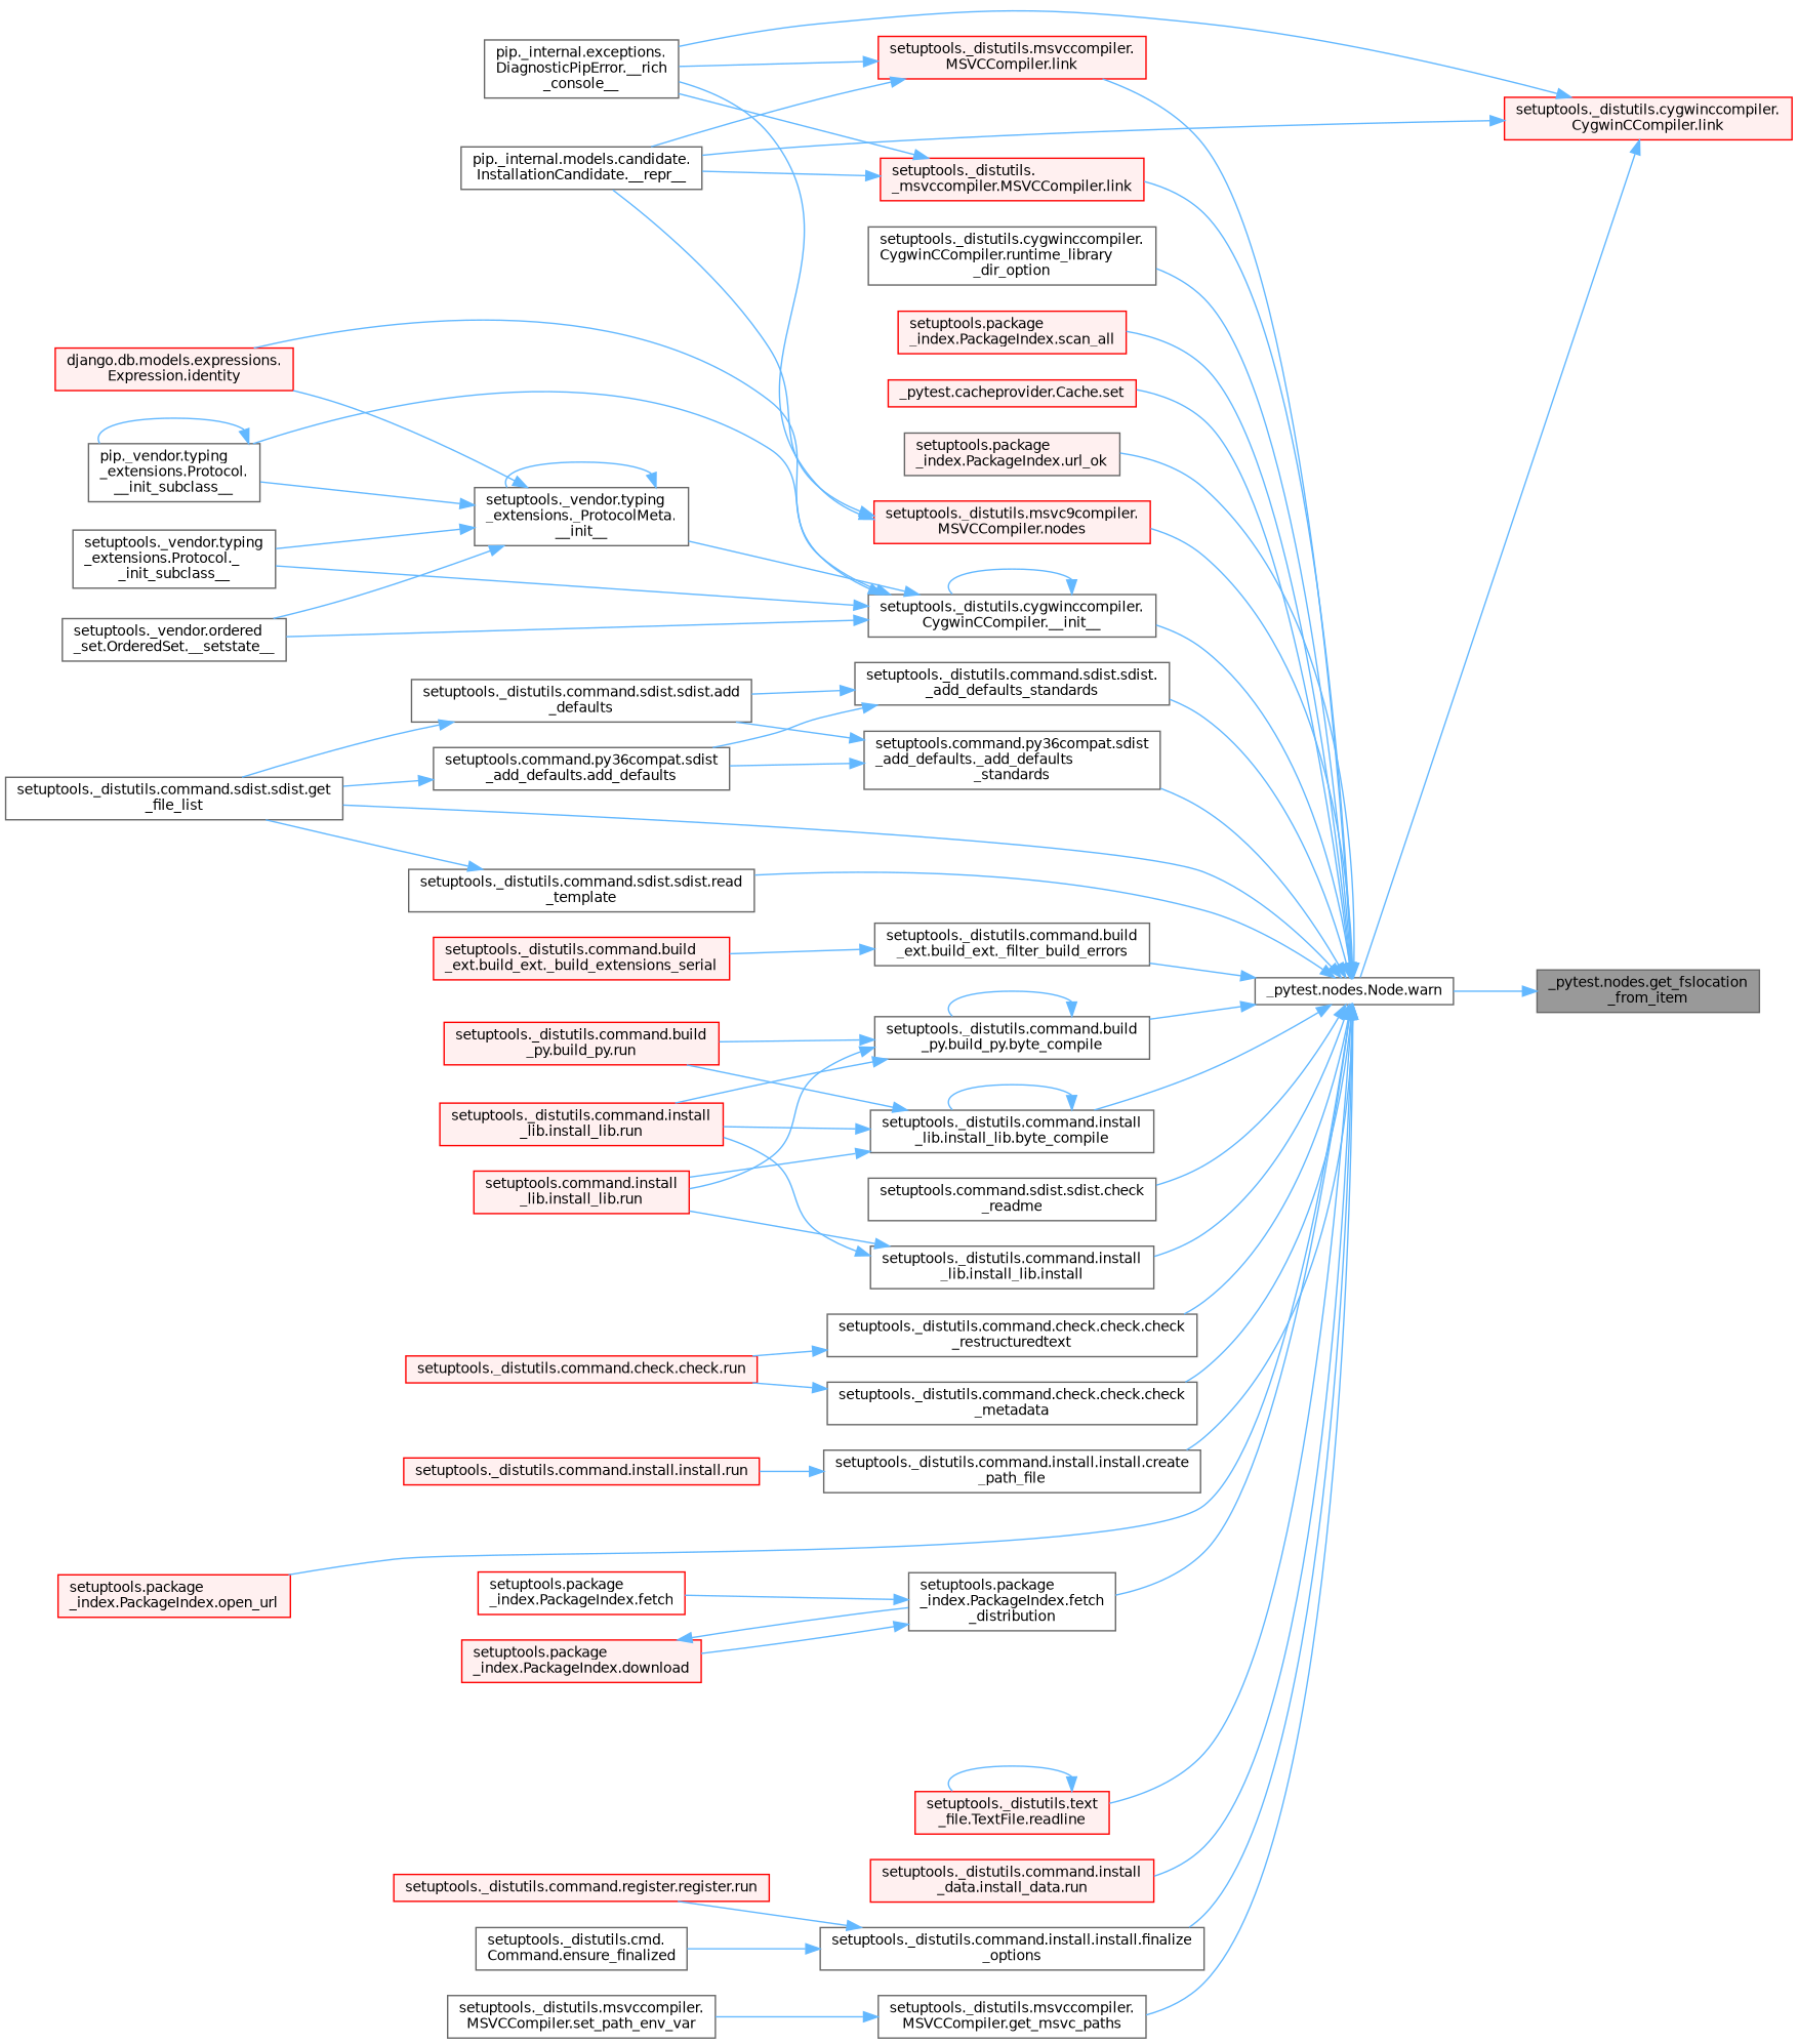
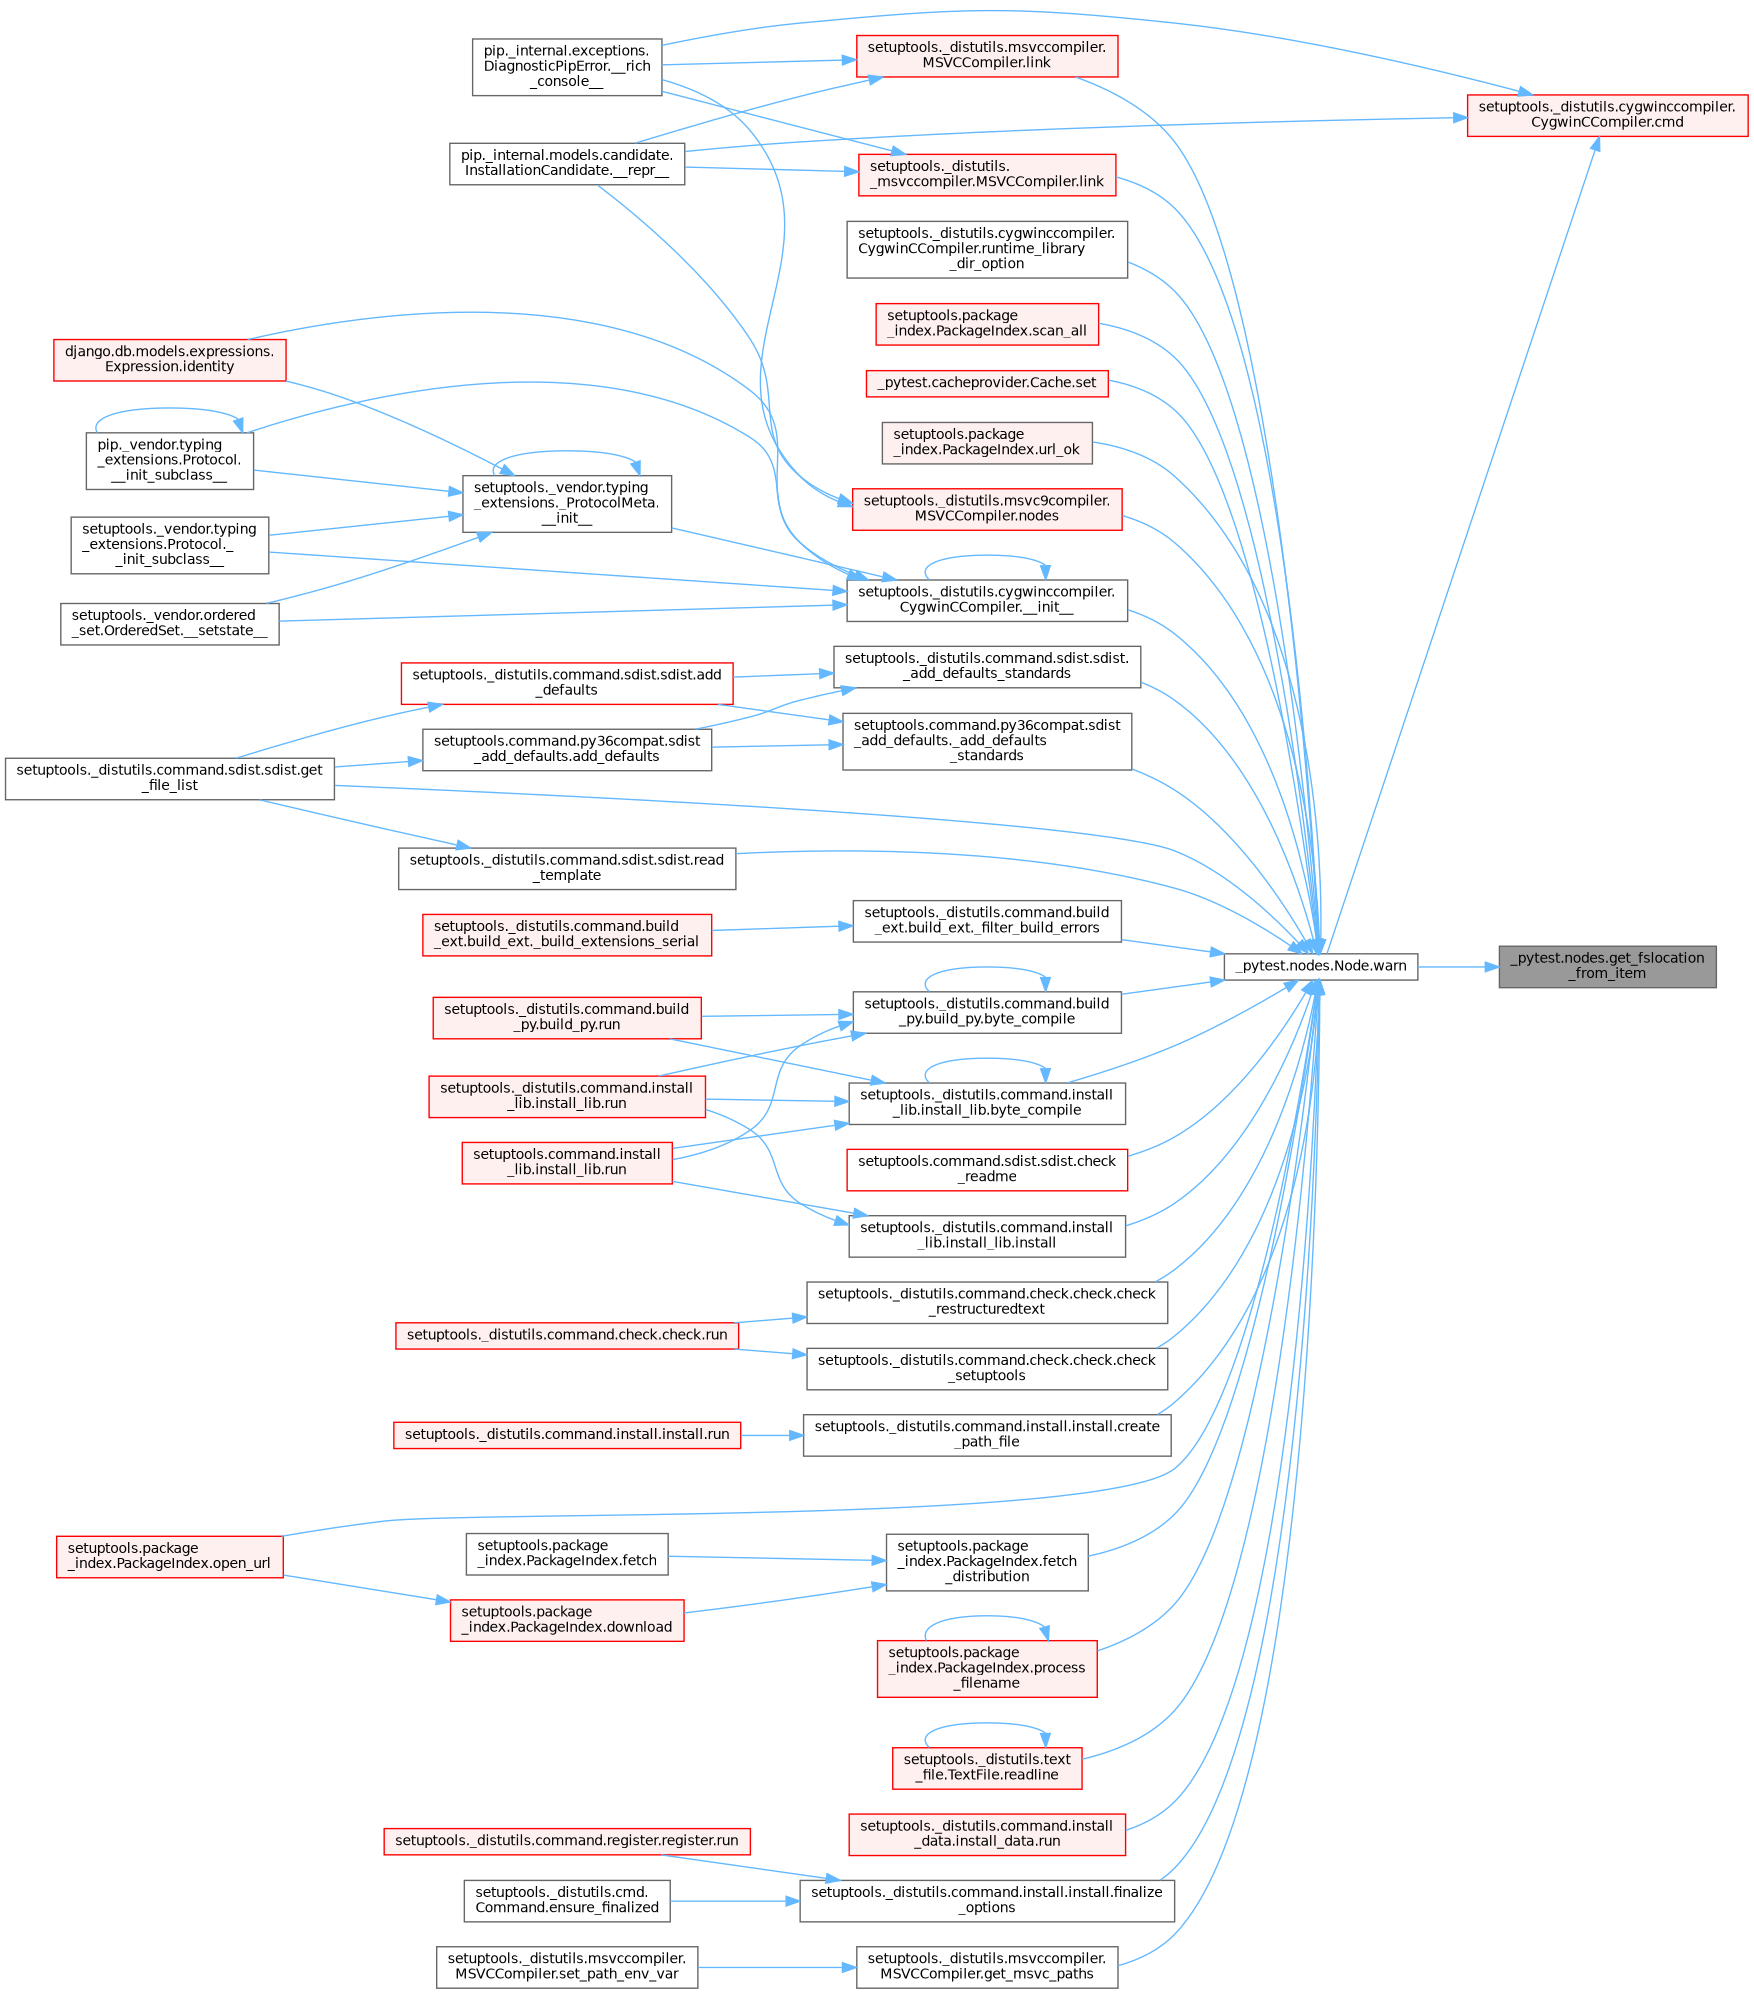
  digraph {
    rankdir=RL
    node [color=grey40 fillcolor=white fontname=Helvetica fontsize=10 shape=box style=filled]
    edge [color=steelblue1 dir=back fontname=Helvetica fontsize=10 labelfontname=Helvetica labelfontsize=10 style=solid]
    n1 [color=gray40 fillcolor=grey60 fontcolor=black height=0.2 label="_pytest.nodes.get_fslocation\l_from_item" width=0.4]
    n2 [height=0.2 label="_pytest.nodes.Node.warn" width=0.4]
    n3 [height=0.2 label="setuptools._distutils.cygwinccompiler.\lCygwinCCompiler.__init__" width=0.4]
    n4 [height=0.2 label="setuptools._distutils.command.sdist.sdist.\l_add_defaults_standards" width=0.4]
    n5 [height=0.2 label="setuptools._distutils.command.sdist.sdist.get\l_file_list" width=0.4]
    n6 [height=0.2 label="setuptools.command.py36compat.sdist\l_add_defaults._add_defaults\l_standards" width=0.4]
    n7 [height=0.2 label="setuptools._distutils.command.build\l_ext.build_ext._filter_build_errors" width=0.4]
    n8 [height=0.2 label="setuptools._distutils.command.build\l_py.build_py.byte_compile" width=0.4]
    n9 [height=0.2 label="setuptools._distutils.command.install\l_lib.install_lib.byte_compile" width=0.4]
-   n10 [height=0.2 label="setuptools._distutils.command.check.check.check\l_metadata" width=0.4]
-   n11 [height=0.2 label="setuptools.command.sdist.sdist.check\l_readme" width=0.4]
+   n10 [height=0.2 label="setuptools._distutils.command.check.check.check\l_setuptools" width=0.4]
+   n11 [color=red height=0.2 label="setuptools.command.sdist.sdist.check\l_readme" width=0.4]
    n12 [height=0.2 label="setuptools._distutils.command.check.check.check\l_restructuredtext" width=0.4]
    n13 [height=0.2 label="setuptools._distutils.command.install.install.create\l_path_file" width=0.4]
    n14 [height=0.2 label="setuptools.package\l_index.PackageIndex.fetch\l_distribution" width=0.4]
    n15 [height=0.2 label="setuptools._distutils.command.install.install.finalize\l_options" width=0.4]
    n16 [height=0.2 label="setuptools._distutils.msvccompiler.\lMSVCCompiler.get_msvc_paths" width=0.4]
    n17 [height=0.2 label="setuptools._distutils.command.install\l_lib.install_lib.install" width=0.4]
    n18 [color=red fillcolor="#FFF0F0" height=0.2 label="setuptools._distutils.\l_msvccompiler.MSVCCompiler.link" width=0.4]
    n19 [color=red fillcolor="#FFF0F0" height=0.2 label="setuptools._distutils.msvc9compiler.\lMSVCCompiler.nodes" width=0.4]
    n20 [color=red fillcolor="#FFF0F0" height=0.2 label="setuptools._distutils.msvccompiler.\lMSVCCompiler.link" width=0.4]
    n21 [color=red fillcolor="#FFF0F0" height=0.2 label="setuptools.package\l_index.PackageIndex.open_url" width=0.4]
+   n22 [color=red fillcolor="#FFF0F0" height=0.2 label="setuptools.package\l_index.PackageIndex.process\l_filename" width=0.4]
    n23 [height=0.2 label="setuptools._distutils.command.sdist.sdist.read\l_template" width=0.4]
    n24 [color=red fillcolor="#FFF0F0" height=0.2 label="setuptools._distutils.text\l_file.TextFile.readline" width=0.4]
    n25 [color=red fillcolor="#FFF0F0" height=0.2 label="setuptools._distutils.command.install\l_data.install_data.run" width=0.4]
    n26 [height=0.2 label="setuptools._distutils.cygwinccompiler.\lCygwinCCompiler.runtime_library\l_dir_option" width=0.4]
    n27 [color=red fillcolor="#FFF0F0" height=0.2 label="setuptools.package\l_index.PackageIndex.scan_all" width=0.4]
    n28 [color=red fillcolor="#FFF0F0" height=0.2 label="_pytest.cacheprovider.Cache.set" width=0.4]
    n29 [fillcolor="#FFF0F0" height=0.2 label="setuptools.package\l_index.PackageIndex.url_ok" width=0.4]
    n30 [height=0.2 label="setuptools._vendor.typing\l_extensions._ProtocolMeta.\l__init__" width=0.4]
    n31 [height=0.2 label="pip._vendor.typing\l_extensions.Protocol.\l__init_subclass__" width=0.4]
    n32 [height=0.2 label="setuptools._vendor.typing\l_extensions.Protocol._\l_init_subclass__" width=0.4]
    n33 [height=0.2 label="setuptools._vendor.ordered\l_set.OrderedSet.__setstate__" width=0.4]
    n34 [color=red fillcolor="#FFF0F0" height=0.2 label="django.db.models.expressions.\lExpression.identity" width=0.4]
-   n35 [height=0.2 label="setuptools._distutils.command.sdist.sdist.add\l_defaults" width=0.4]
+   n35 [color=red height=0.2 label="setuptools._distutils.command.sdist.sdist.add\l_defaults" width=0.4]
    n36 [height=0.2 label="setuptools.command.py36compat.sdist\l_add_defaults.add_defaults" width=0.4]
    n37 [color=red fillcolor="#FFF0F0" height=0.2 label="setuptools._distutils.command.build\l_ext.build_ext._build_extensions_serial" width=0.4]
    n38 [color=red fillcolor="#FFF0F0" height=0.2 label="setuptools._distutils.command.build\l_py.build_py.run" width=0.4]
    n39 [color=red fillcolor="#FFF0F0" height=0.2 label="setuptools._distutils.command.install\l_lib.install_lib.run" width=0.4]
    n40 [color=red fillcolor="#FFF0F0" height=0.2 label="setuptools.command.install\l_lib.install_lib.run" width=0.4]
    n41 [color=red fillcolor="#FFF0F0" height=0.2 label="setuptools._distutils.command.check.check.run" width=0.4]
    n42 [color=red fillcolor="#FFF0F0" height=0.2 label="setuptools._distutils.command.install.install.run" width=0.4]
    n43 [color=red fillcolor="#FFF0F0" height=0.2 label="setuptools.package\l_index.PackageIndex.download" width=0.4]
-   n44 [color=red height=0.2 label="setuptools.package\l_index.PackageIndex.fetch" width=0.4]
+   n44 [height=0.2 label="setuptools.package\l_index.PackageIndex.fetch" width=0.4]
    n45 [height=0.2 label="setuptools._distutils.cmd.\lCommand.ensure_finalized" width=0.4]
    n46 [color=red fillcolor="#FFF0F0" height=0.2 label="setuptools._distutils.command.register.register.run" width=0.4]
    n47 [height=0.2 label="setuptools._distutils.msvccompiler.\lMSVCCompiler.set_path_env_var" width=0.4]
    n48 [height=0.2 label="pip._internal.models.candidate.\lInstallationCandidate.__repr__" width=0.4]
    n49 [height=0.2 label="pip._internal.exceptions.\lDiagnosticPipError.__rich\l_console__" width=0.4]
-   n50 [color=red fillcolor="#FFF0F0" height=0.2 label="setuptools._distutils.cygwinccompiler.\lCygwinCCompiler.link" width=0.4]
+   n50 [color=red fillcolor="#FFF0F0" height=0.2 label="setuptools._distutils.cygwinccompiler.\lCygwinCCompiler.cmd" width=0.4]
    n1 -> n2
    n2 -> n3
    n2 -> n4
    n2 -> n5
    n2 -> n6
    n2 -> n7
    n2 -> n8
    n2 -> n9
    n2 -> n10
    n2 -> n11
    n2 -> n12
    n2 -> n13
    n2 -> n14
    n2 -> n15
    n2 -> n16
    n2 -> n17
    n2 -> n18
    n2 -> n19
    n2 -> n20
    n2 -> n21
+   n2 -> n22
    n2 -> n23
    n2 -> n24
    n2 -> n25
    n2 -> n26
    n2 -> n27
    n2 -> n28
    n2 -> n29
    n3 -> n3
    n3 -> n30
    n3 -> n31
    n3 -> n32
    n3 -> n33
    n3 -> n34
    n4 -> n35
    n4 -> n36
    n6 -> n35
    n6 -> n36
    n7 -> n37
    n8 -> n8
    n8 -> n38
    n8 -> n39
    n8 -> n40
    n9 -> n9
    n9 -> n38
    n9 -> n39
    n9 -> n40
    n10 -> n41
    n12 -> n41
    n13 -> n42
    n14 -> n43
    n14 -> n44
    n15 -> n45
    n15 -> n46
    n16 -> n47
    n17 -> n39
    n17 -> n40
    n18 -> n48
    n18 -> n49
    n19 -> n48
    n19 -> n49
    n20 -> n48
    n20 -> n49
+   n22 -> n22
    n23 -> n5
    n24 -> n24
    n30 -> n30
    n30 -> n31
    n30 -> n32
    n30 -> n33
    n30 -> n34
    n31 -> n31
    n35 -> n5
    n36 -> n5
-   n43 -> n14
+   n43 -> n21
    n50 -> n2
    n50 -> n48
    n50 -> n49
  }
